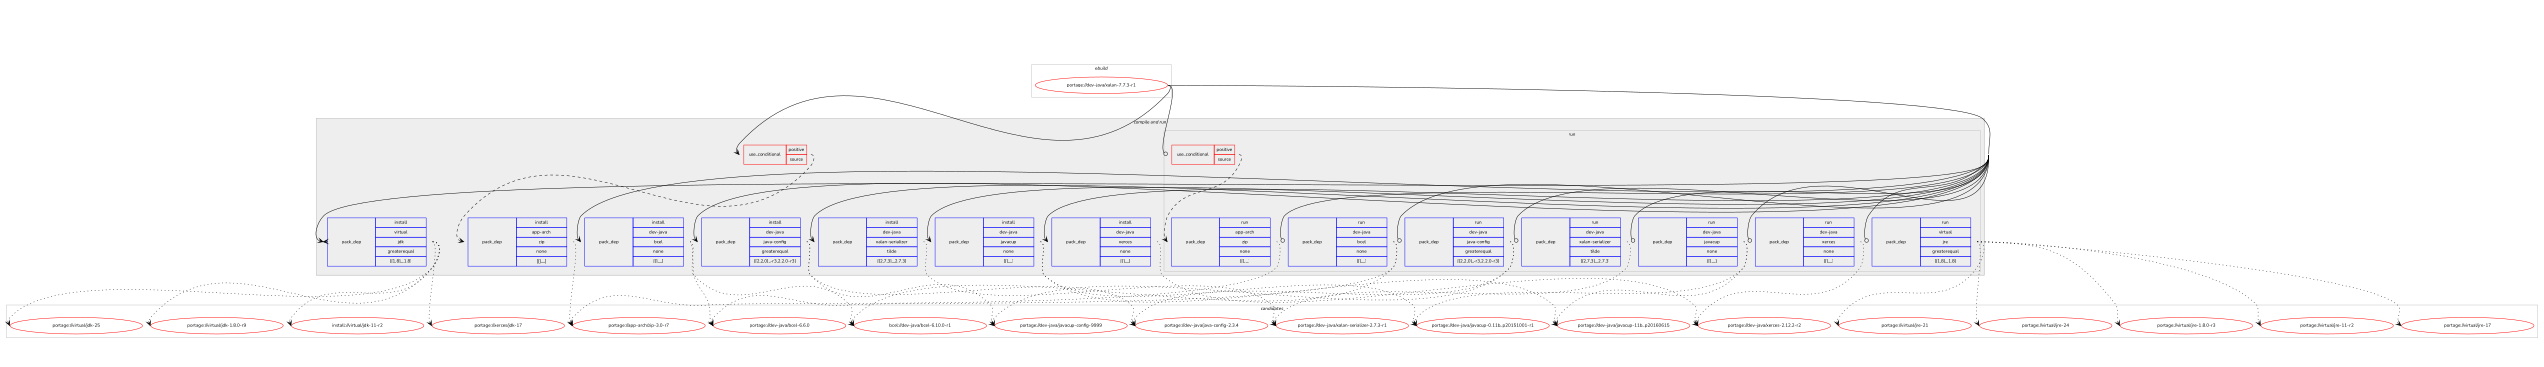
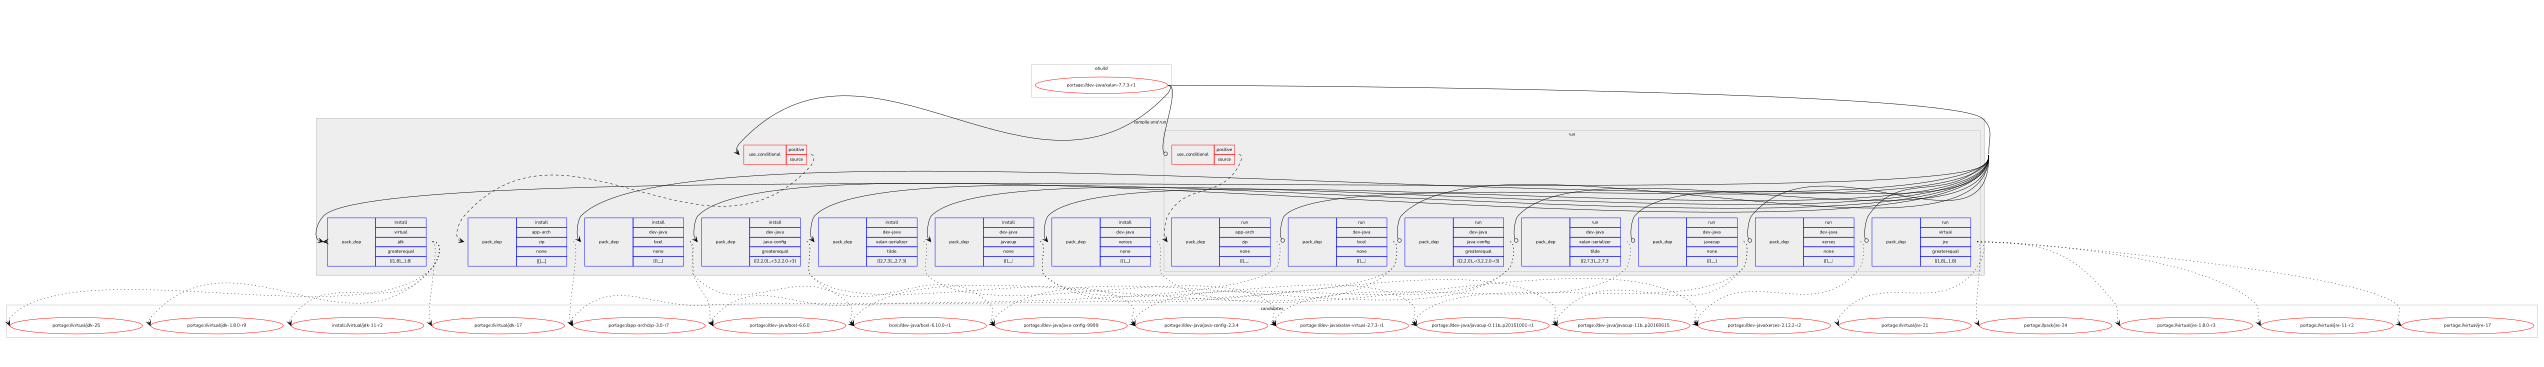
  digraph {
    compound=true
    concentrate=true
    fontname=Nunito
    fontsize=10
    newrank=true
    rankdir=TB
    ranksep=1.5
    node [color=red fontname=Nunito fontsize=10]
    edge [arrowhead=vee fontname=Nunito headport=w style=dotted tailport=e weight=100]
    n1 [label="portage://dev-java/xalan-7.7.3-r1" width=4]
    n2 [color=blue label=<<TABLE BORDER="0" CELLBORDER="1" CELLSPACING="0" CELLPADDING="4" WIDTH="220"><TR><TD ROWSPAN="6" CELLPADDING="30">pack_dep</TD></TR><TR><TD WIDTH="110">install</TD></TR><TR><TD>app-arch</TD></TR><TR><TD>zip</TD></TR><TR><TD>none</TD></TR><TR><TD>[[],,,,]</TD></TR></TABLE>> shape=none]
    n3 [label=<<TABLE BORDER="0" CELLBORDER="1" CELLSPACING="0" CELLPADDING="4"><TR><TD ROWSPAN="3" CELLPADDING="10">use_conditional</TD></TR><TR><TD>positive</TD></TR><TR><TD>source</TD></TR></TABLE>> shape=none]
    n4 [color=blue label=<<TABLE BORDER="0" CELLBORDER="1" CELLSPACING="0" CELLPADDING="4" WIDTH="220"><TR><TD ROWSPAN="6" CELLPADDING="30">pack_dep</TD></TR><TR><TD WIDTH="110">install</TD></TR><TR><TD>dev-java</TD></TR><TR><TD>bcel</TD></TR><TR><TD>none</TD></TR><TR><TD>[[],,,,]</TD></TR></TABLE>> shape=none]
    n5 [color=blue label=<<TABLE BORDER="0" CELLBORDER="1" CELLSPACING="0" CELLPADDING="4" WIDTH="220"><TR><TD ROWSPAN="6" CELLPADDING="30">pack_dep</TD></TR><TR><TD WIDTH="110">install</TD></TR><TR><TD>dev-java</TD></TR><TR><TD>java-config</TD></TR><TR><TD>greaterequal</TD></TR><TR><TD>[[2,2,0],,-r3,2.2.0-r3]</TD></TR></TABLE>> shape=none]
    n6 [color=blue label=<<TABLE BORDER="0" CELLBORDER="1" CELLSPACING="0" CELLPADDING="4" WIDTH="220"><TR><TD ROWSPAN="6" CELLPADDING="30">pack_dep</TD></TR><TR><TD WIDTH="110">install</TD></TR><TR><TD>dev-java</TD></TR><TR><TD>javacup</TD></TR><TR><TD>none</TD></TR><TR><TD>[[],,,,]</TD></TR></TABLE>> shape=none]
    n7 [color=blue label=<<TABLE BORDER="0" CELLBORDER="1" CELLSPACING="0" CELLPADDING="4" WIDTH="220"><TR><TD ROWSPAN="6" CELLPADDING="30">pack_dep</TD></TR><TR><TD WIDTH="110">install</TD></TR><TR><TD>dev-java</TD></TR><TR><TD>xalan-serializer</TD></TR><TR><TD>tilde</TD></TR><TR><TD>[[2,7,3],,,2.7.3]</TD></TR></TABLE>> shape=none]
    n8 [color=blue label=<<TABLE BORDER="0" CELLBORDER="1" CELLSPACING="0" CELLPADDING="4" WIDTH="220"><TR><TD ROWSPAN="6" CELLPADDING="30">pack_dep</TD></TR><TR><TD WIDTH="110">install</TD></TR><TR><TD>dev-java</TD></TR><TR><TD>xerces</TD></TR><TR><TD>none</TD></TR><TR><TD>[[],,,,]</TD></TR></TABLE>> shape=none]
    n9 [color=blue label=<<TABLE BORDER="0" CELLBORDER="1" CELLSPACING="0" CELLPADDING="4" WIDTH="220"><TR><TD ROWSPAN="6" CELLPADDING="30">pack_dep</TD></TR><TR><TD WIDTH="110">install</TD></TR><TR><TD>virtual</TD></TR><TR><TD>jdk</TD></TR><TR><TD>greaterequal</TD></TR><TR><TD>[[1,8],,,1.8]</TD></TR></TABLE>> shape=none]
    n10 [color=blue label=<<TABLE BORDER="0" CELLBORDER="1" CELLSPACING="0" CELLPADDING="4" WIDTH="220"><TR><TD ROWSPAN="6" CELLPADDING="30">pack_dep</TD></TR><TR><TD WIDTH="110">run</TD></TR><TR><TD>app-arch</TD></TR><TR><TD>zip</TD></TR><TR><TD>none</TD></TR><TR><TD>[[],,,,]</TD></TR></TABLE>> shape=none]
    n11 [label=<<TABLE BORDER="0" CELLBORDER="1" CELLSPACING="0" CELLPADDING="4"><TR><TD ROWSPAN="3" CELLPADDING="10">use_conditional</TD></TR><TR><TD>positive</TD></TR><TR><TD>source</TD></TR></TABLE>> shape=none]
    n12 [color=blue label=<<TABLE BORDER="0" CELLBORDER="1" CELLSPACING="0" CELLPADDING="4" WIDTH="220"><TR><TD ROWSPAN="6" CELLPADDING="30">pack_dep</TD></TR><TR><TD WIDTH="110">run</TD></TR><TR><TD>dev-java</TD></TR><TR><TD>bcel</TD></TR><TR><TD>none</TD></TR><TR><TD>[[],,,,]</TD></TR></TABLE>> shape=none]
    n13 [color=blue label=<<TABLE BORDER="0" CELLBORDER="1" CELLSPACING="0" CELLPADDING="4" WIDTH="220"><TR><TD ROWSPAN="6" CELLPADDING="30">pack_dep</TD></TR><TR><TD WIDTH="110">run</TD></TR><TR><TD>dev-java</TD></TR><TR><TD>java-config</TD></TR><TR><TD>greaterequal</TD></TR><TR><TD>[[2,2,0],,-r3,2.2.0-r3]</TD></TR></TABLE>> shape=none]
    n14 [color=blue label=<<TABLE BORDER="0" CELLBORDER="1" CELLSPACING="0" CELLPADDING="4" WIDTH="220"><TR><TD ROWSPAN="6" CELLPADDING="30">pack_dep</TD></TR><TR><TD WIDTH="110">run</TD></TR><TR><TD>dev-java</TD></TR><TR><TD>javacup</TD></TR><TR><TD>none</TD></TR><TR><TD>[[],,,,]</TD></TR></TABLE>> shape=none]
    n15 [color=blue label=<<TABLE BORDER="0" CELLBORDER="1" CELLSPACING="0" CELLPADDING="4" WIDTH="220"><TR><TD ROWSPAN="6" CELLPADDING="30">pack_dep</TD></TR><TR><TD WIDTH="110">run</TD></TR><TR><TD>dev-java</TD></TR><TR><TD>xalan-serializer</TD></TR><TR><TD>tilde</TD></TR><TR><TD>[[2,7,3],,,2.7.3]</TD></TR></TABLE>> shape=none]
    n16 [color=blue label=<<TABLE BORDER="0" CELLBORDER="1" CELLSPACING="0" CELLPADDING="4" WIDTH="220"><TR><TD ROWSPAN="6" CELLPADDING="30">pack_dep</TD></TR><TR><TD WIDTH="110">run</TD></TR><TR><TD>dev-java</TD></TR><TR><TD>xerces</TD></TR><TR><TD>none</TD></TR><TR><TD>[[],,,,]</TD></TR></TABLE>> shape=none]
    n17 [color=blue label=<<TABLE BORDER="0" CELLBORDER="1" CELLSPACING="0" CELLPADDING="4" WIDTH="220"><TR><TD ROWSPAN="6" CELLPADDING="30">pack_dep</TD></TR><TR><TD WIDTH="110">run</TD></TR><TR><TD>virtual</TD></TR><TR><TD>jre</TD></TR><TR><TD>greaterequal</TD></TR><TR><TD>[[1,8],,,1.8]</TD></TR></TABLE>> shape=none]
    n18 [label="portage://app-arch/zip-3.0-r7" width=4]
    n19 [label="bcel://dev-java/bcel-6.10.0-r1" width=4]
    n20 [label="portage://dev-java/bcel-6.6.0" width=4]
    n21 [label="portage://dev-java/javacup-11b_p20160615" width=4]
    n22 [label="portage://dev-java/javacup-0.11b_p20151001-r1" width=4]
-   n23 [label="portage://dev-java/javacup-config-9999" width=4]
+   n23 [label="portage://dev-java/java-config-9999" width=4]
    n24 [label="portage://dev-java/java-config-2.3.4" width=4]
-   n25 [label="portage://dev-java/xalan-serializer-2.7.3-r1" width=4]
+   n25 [label="portage://dev-java/xalan-virtual-2.7.3-r1" width=4]
    n26 [label="portage://dev-java/xerces-2.12.2-r2" width=4]
    n27 [label="portage://virtual/jdk-25" width=4]
-   n28 [label="portage://xerces/jdk-17" width=4]
+   n28 [label="portage://virtual/jdk-17" width=4]
    n29 [label="install://virtual/jdk-11-r2" width=4]
    n30 [label="portage://virtual/jdk-1.8.0-r9" width=4]
-   n31 [label="portage://virtual/jre-24" width=4]
+   n31 [label="portage://pack/jre-24" width=4]
    n32 [label="portage://virtual/jre-21" width=4]
    n33 [label="portage://virtual/jre-17" width=4]
    n34 [label="portage://virtual/jre-11-r2" width=4]
    n35 [label="portage://virtual/jre-1.8.0-r3" width=4]
    subgraph cluster_1 {
      color=gray
      label=<<i>ebuild</i>>
      n1
    }
    subgraph cluster_2 {
      color=gray
      label=<<i>dependencies</i>>
      subgraph cluster_3 {
        color=gray
        fillcolor="#eeeeee"
        label=<<i>compile</i>>
        style=filled
        subgraph sub_4 {
          color=gray
          fillcolor="#eeeeee"
          label=<<i>compile</i>>
          style=filled
          n3
          subgraph sub_5 {
            color=gray
            fillcolor="#eeeeee"
            label=<<i>compile</i>>
            style=filled
            n2
          }
        }
        subgraph sub_6 {
          color=gray
          fillcolor="#eeeeee"
          label=<<i>compile</i>>
          style=filled
          n4
        }
        subgraph sub_7 {
          color=gray
          fillcolor="#eeeeee"
          label=<<i>compile</i>>
          style=filled
          n5
        }
        subgraph sub_8 {
          color=gray
          fillcolor="#eeeeee"
          label=<<i>compile</i>>
          style=filled
          n6
        }
        subgraph sub_9 {
          color=gray
          fillcolor="#eeeeee"
          label=<<i>compile</i>>
          style=filled
          n7
        }
        subgraph sub_10 {
          color=gray
          fillcolor="#eeeeee"
          label=<<i>compile</i>>
          style=filled
          n8
        }
        subgraph sub_11 {
          color=gray
          fillcolor="#eeeeee"
          label=<<i>compile</i>>
          style=filled
          n9
        }
      }
      subgraph cluster_12 {
        color=gray
        fillcolor="#eeeeee"
        label=<<i>compile and run</i>>
        style=filled
      }
      subgraph cluster_13 {
        color=gray
        fillcolor="#eeeeee"
        label=<<i>run</i>>
        style=filled
        subgraph sub_14 {
          color=gray
          fillcolor="#eeeeee"
          label=<<i>run</i>>
          style=filled
          n11
          subgraph sub_15 {
            color=gray
            fillcolor="#eeeeee"
            label=<<i>run</i>>
            style=filled
            n10
          }
        }
        subgraph sub_16 {
          color=gray
          fillcolor="#eeeeee"
          label=<<i>run</i>>
          style=filled
          n12
        }
        subgraph sub_17 {
          color=gray
          fillcolor="#eeeeee"
          label=<<i>run</i>>
          style=filled
          n13
        }
        subgraph sub_18 {
          color=gray
          fillcolor="#eeeeee"
          label=<<i>run</i>>
          style=filled
          n14
        }
        subgraph sub_19 {
          color=gray
          fillcolor="#eeeeee"
          label=<<i>run</i>>
          style=filled
          n15
        }
        subgraph sub_20 {
          color=gray
          fillcolor="#eeeeee"
          label=<<i>run</i>>
          style=filled
          n16
        }
        subgraph sub_21 {
          color=gray
          fillcolor="#eeeeee"
          label=<<i>run</i>>
          style=filled
          n17
        }
      }
    }
    subgraph cluster_22 {
      color=gray
      label=<<i>candidates</i>>
      rank=same
      subgraph sub_23 {
        color=black
        label=<<i>candidates</i>>
        nodesep=1
        rank=same
        n18
      }
      subgraph sub_24 {
        color=black
        label=<<i>candidates</i>>
        nodesep=1
        rank=same
        n19
        n20
      }
      subgraph sub_25 {
        color=black
        label=<<i>candidates</i>>
        nodesep=1
        rank=same
        n21
        n22
      }
      subgraph sub_26 {
        color=black
        label=<<i>candidates</i>>
        nodesep=1
        rank=same
        n23
        n24
      }
      subgraph sub_27 {
        color=black
        label=<<i>candidates</i>>
        nodesep=1
        rank=same
        n25
      }
      subgraph sub_28 {
        color=black
        label=<<i>candidates</i>>
        nodesep=1
        rank=same
        n26
      }
      subgraph sub_29 {
        color=black
        label=<<i>candidates</i>>
        nodesep=1
        rank=same
        n27
        n28
        n29
        n30
      }
      subgraph sub_30 {
        color=black
        label=<<i>candidates</i>>
        nodesep=1
        rank=same
        n18
      }
      subgraph sub_31 {
        color=black
        label=<<i>candidates</i>>
        nodesep=1
        rank=same
        n19
        n20
      }
      subgraph sub_32 {
        color=black
        label=<<i>candidates</i>>
        nodesep=1
        rank=same
        n23
        n24
      }
      subgraph sub_33 {
        color=black
        label=<<i>candidates</i>>
        nodesep=1
        rank=same
        n21
        n22
      }
      subgraph sub_34 {
        color=black
        label=<<i>candidates</i>>
        nodesep=1
        rank=same
        n25
      }
      subgraph sub_35 {
        color=black
        label=<<i>candidates</i>>
        nodesep=1
        rank=same
        n26
      }
      subgraph sub_36 {
        color=black
        label=<<i>candidates</i>>
        nodesep=1
        rank=same
        n31
        n32
        n33
        n34
        n35
      }
    }
    n1 -> n3 [style=solid weight=20]
    n1 -> n4 [style=solid weight=20]
    n1 -> n5 [style=solid weight=20]
    n1 -> n6 [style=solid weight=20]
    n1 -> n7 [style=solid weight=20]
    n1 -> n8 [style=solid weight=20]
    n1 -> n9 [style=solid weight=20]
    n1 -> n11 [arrowhead=odot style=solid weight=20]
    n1 -> n12 [arrowhead=odot style=solid weight=20]
    n1 -> n13 [arrowhead=odot style=solid weight=20]
    n1 -> n14 [arrowhead=odot style=solid weight=20]
    n1 -> n15 [arrowhead=odot style=solid weight=20]
    n1 -> n16 [arrowhead=odot style=solid weight=20]
    n1 -> n17 [arrowhead=odot style=solid weight=20]
    n2 -> n18
    n3 -> n2 [style=dashed weight=20]
    n4 -> n19
    n4 -> n20
    n5 -> n23
    n5 -> n24
    n6 -> n21
    n6 -> n22
    n7 -> n25
    n8 -> n26
    n9 -> n27
    n9 -> n28
    n9 -> n29
    n9 -> n30
    n10 -> n18
    n11 -> n10 [style=dashed weight=20]
    n12 -> n19
    n12 -> n20
    n13 -> n23
    n13 -> n24
    n14 -> n21
    n14 -> n22
    n15 -> n25
    n16 -> n26
    n17 -> n31
    n17 -> n32
    n17 -> n33
    n17 -> n34
    n17 -> n35
  }
